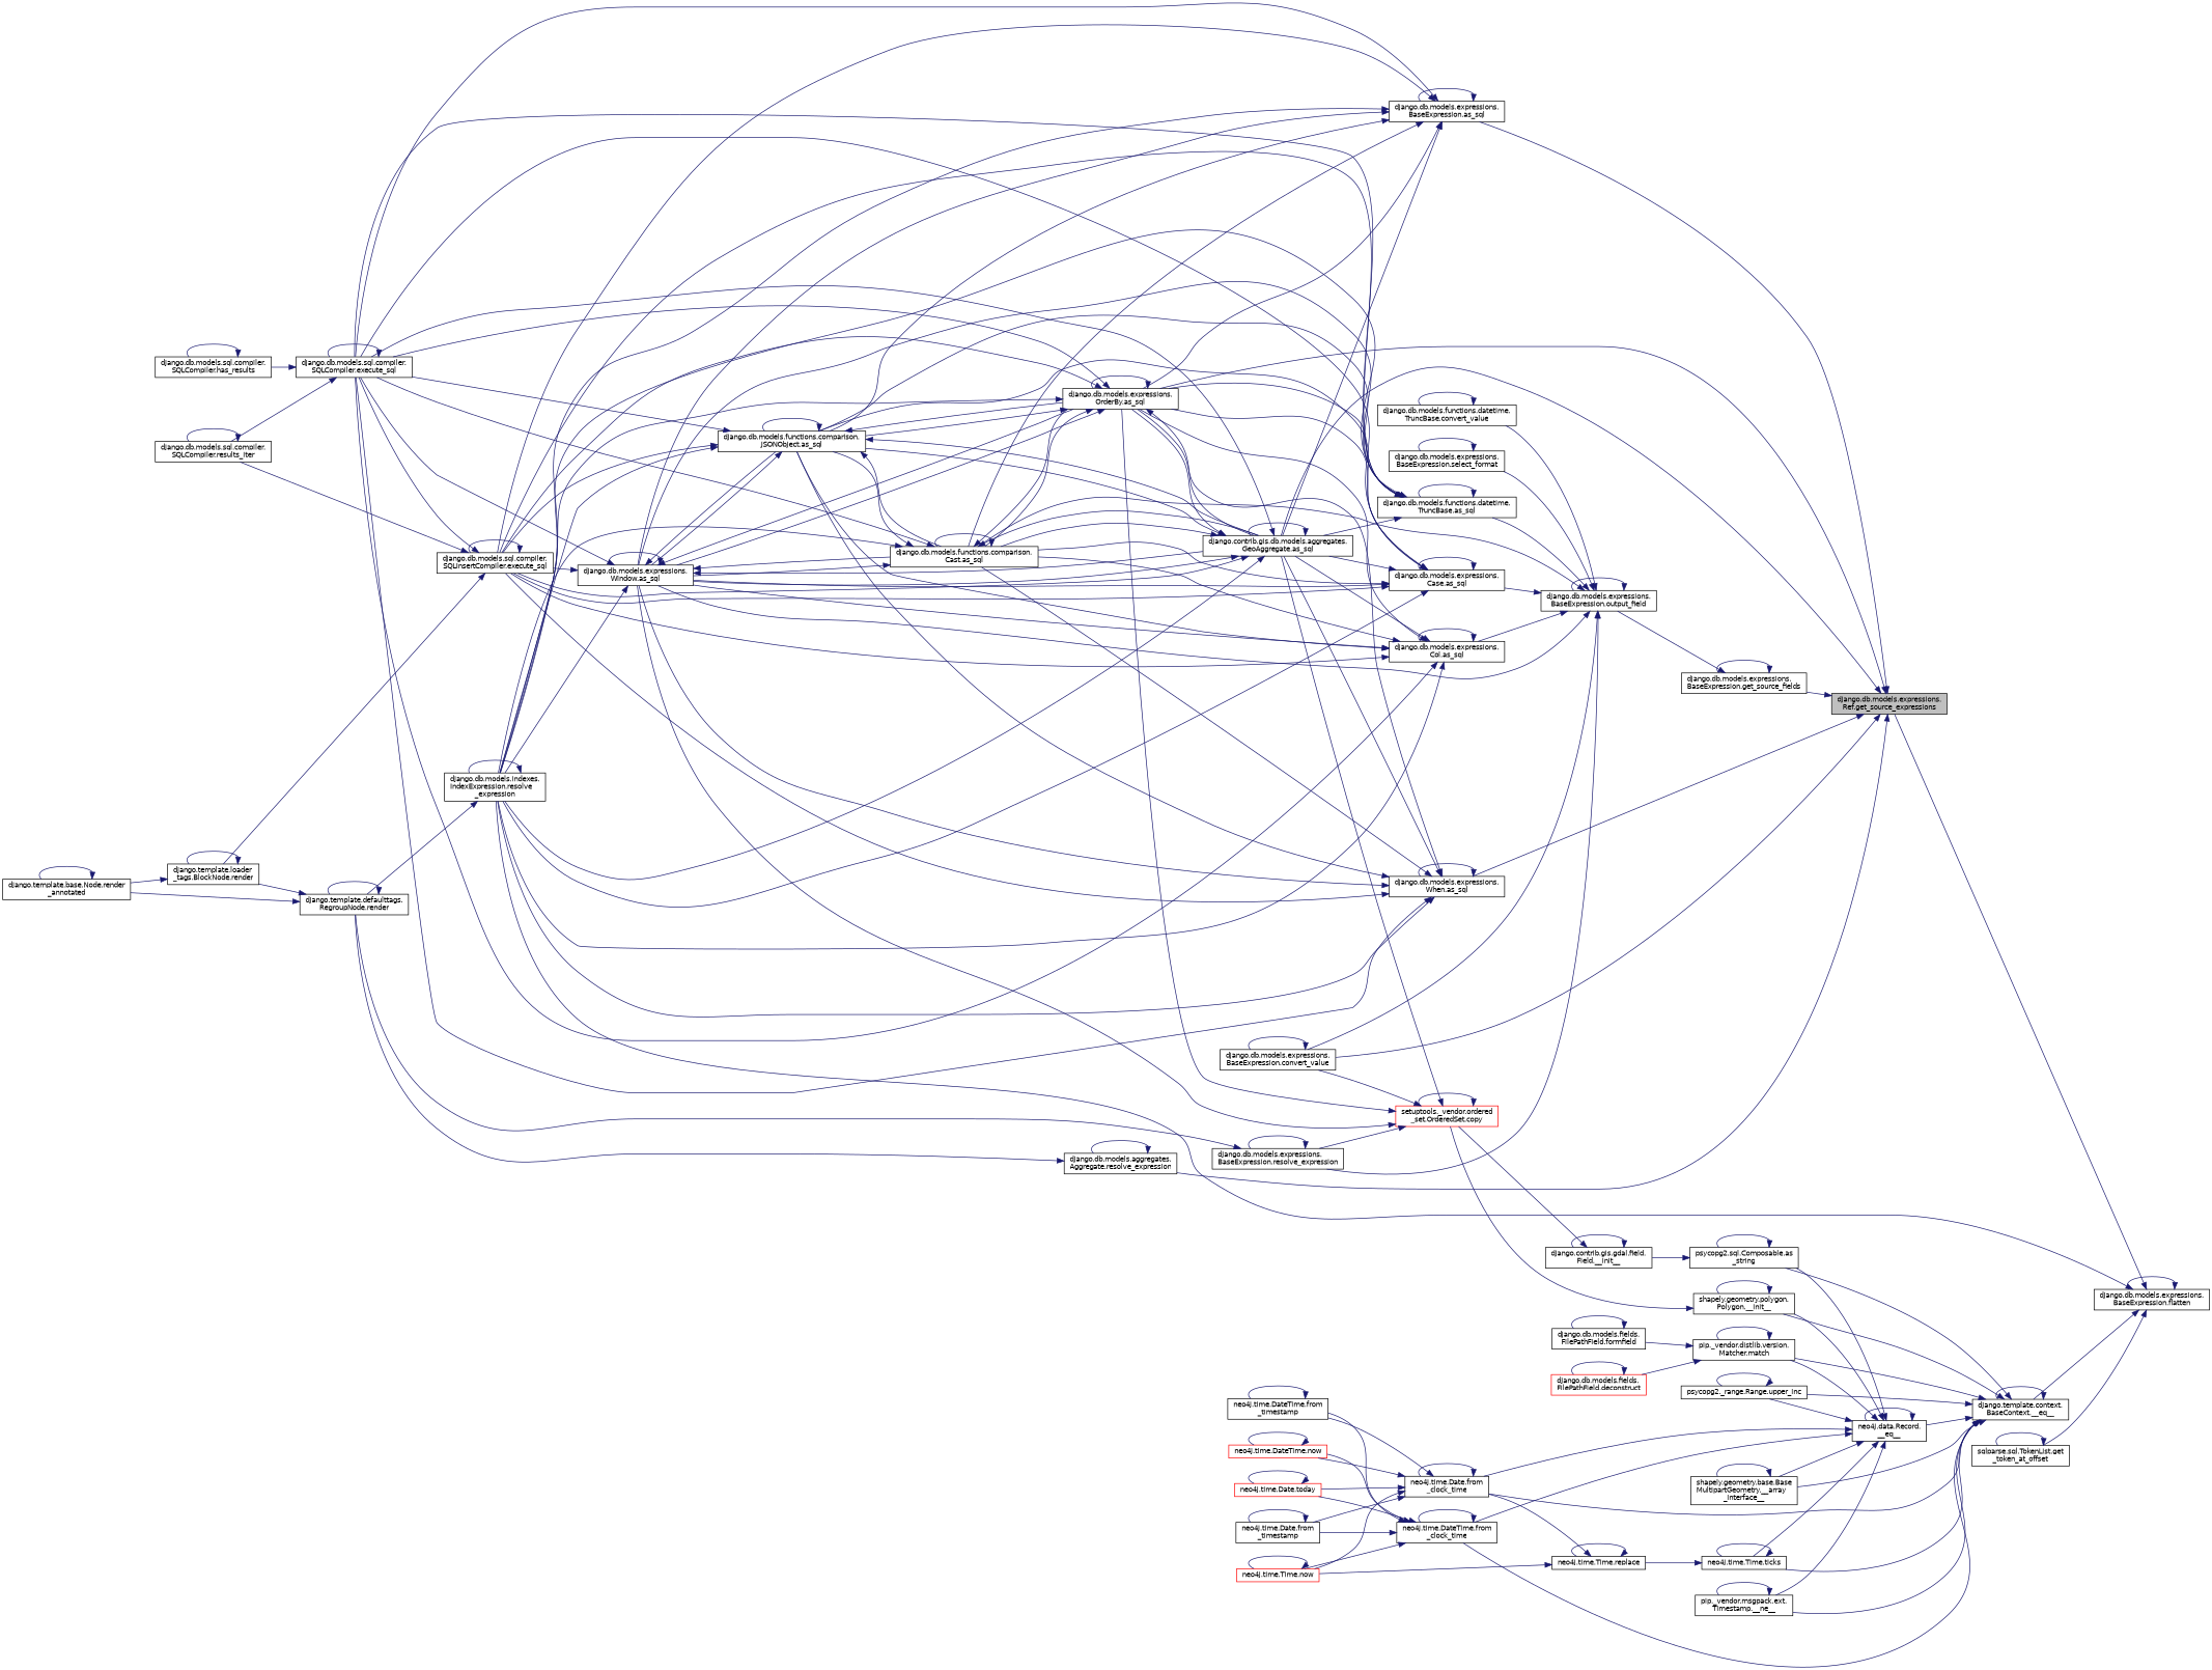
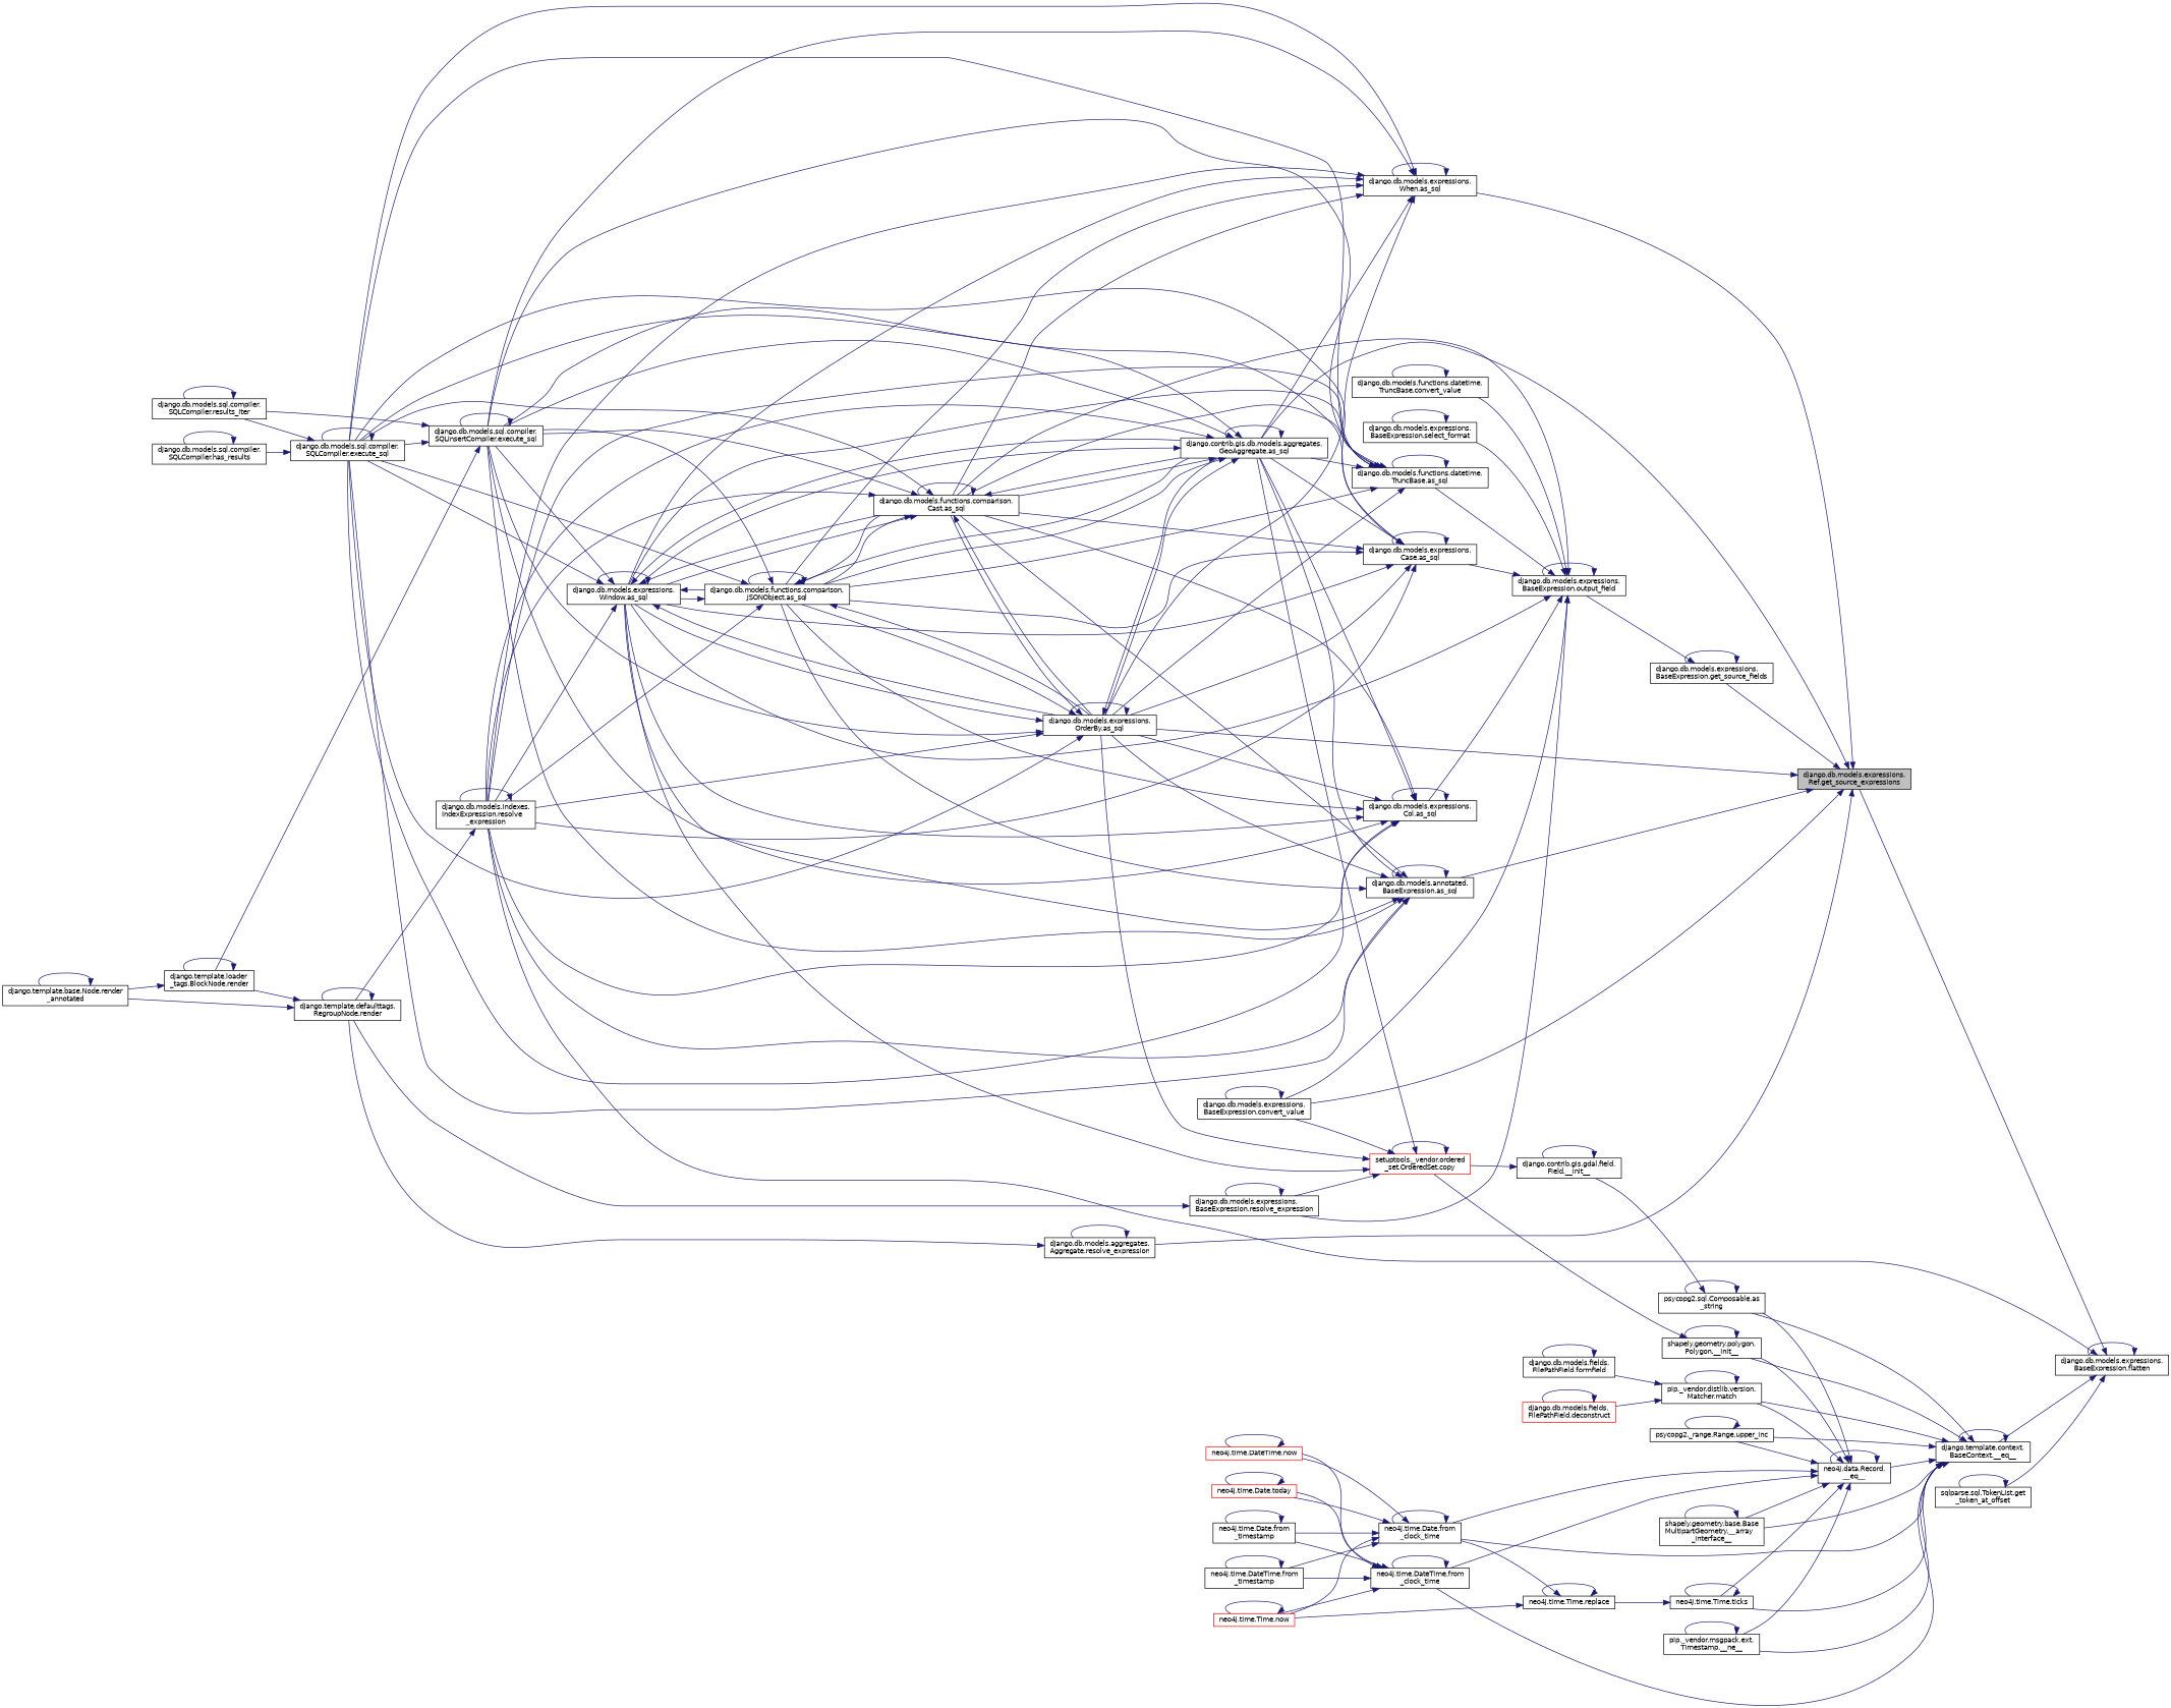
  digraph {
    rankdir=RL
    node [color=black fillcolor=white fontname=Helvetica fontsize=10 shape=record style=filled]
    edge [color=midnightblue dir=back fontname=Helvetica fontsize=10 labelfontname=Helvetica labelfontsize=10 style=solid]
    n1 [fillcolor=grey75 fontcolor=black height=0.2 label="django.db.models.expressions.\lRef.get_source_expressions" width=0.4]
-   n2 [height=0.2 label="django.db.models.expressions.\lBaseExpression.as_sql" width=0.4]
+   n2 [height=0.2 label="django.db.models.annotated.\lBaseExpression.as_sql" width=0.4]
    n3 [height=0.2 label="django.contrib.gis.db.models.aggregates.\lGeoAggregate.as_sql" width=0.4]
    n4 [height=0.2 label="django.db.models.expressions.\lOrderBy.as_sql" width=0.4]
    n5 [height=0.2 label="django.db.models.expressions.\lWhen.as_sql" width=0.4]
    n6 [height=0.2 label="django.db.models.expressions.\lBaseExpression.convert_value" width=0.4]
    n7 [height=0.2 label="django.db.models.expressions.\lBaseExpression.get_source_fields" width=0.4]
    n8 [height=0.2 label="django.db.models.aggregates.\lAggregate.resolve_expression" width=0.4]
    n9 [height=0.2 label="django.db.models.functions.comparison.\lCast.as_sql" width=0.4]
    n10 [height=0.2 label="django.db.models.functions.comparison.\lJSONObject.as_sql" width=0.4]
    n11 [height=0.2 label="django.db.models.expressions.\lWindow.as_sql" width=0.4]
    n12 [height=0.2 label="django.db.models.sql.compiler.\lSQLCompiler.execute_sql" width=0.4]
    n13 [height=0.2 label="django.db.models.sql.compiler.\lSQLInsertCompiler.execute_sql" width=0.4]
    n14 [height=0.2 label="django.db.models.indexes.\lIndexExpression.resolve\l_expression" width=0.4]
    n15 [height=0.2 label="django.db.models.expressions.\lBaseExpression.flatten" width=0.4]
    n16 [height=0.2 label="django.template.context.\lBaseContext.__eq__" width=0.4]
    n17 [height=0.2 label="sqlparse.sql.TokenList.get\l_token_at_offset" width=0.4]
    n18 [height=0.2 label="django.db.models.expressions.\lBaseExpression.output_field" width=0.4]
    n19 [height=0.2 label="django.template.defaulttags.\lRegroupNode.render" width=0.4]
    n20 [height=0.2 label="django.db.models.sql.compiler.\lSQLCompiler.has_results" width=0.4]
    n21 [height=0.2 label="django.db.models.sql.compiler.\lSQLCompiler.results_iter" width=0.4]
    n22 [height=0.2 label="django.template.loader\l_tags.BlockNode.render" width=0.4]
    n23 [height=0.2 label="django.template.base.Node.render\l_annotated" width=0.4]
    n24 [height=0.2 label="shapely.geometry.base.Base\lMultipartGeometry.__array\l_interface__" width=0.4]
    n25 [height=0.2 label="neo4j.data.Record.\l__eq__" width=0.4]
    n26 [height=0.2 label="shapely.geometry.polygon.\lPolygon.__init__" width=0.4]
    n27 [height=0.2 label="pip._vendor.msgpack.ext.\lTimestamp.__ne__" width=0.4]
    n28 [height=0.2 label="psycopg2.sql.Composable.as\l_string" width=0.4]
    n29 [height=0.2 label="neo4j.time.Date.from\l_clock_time" width=0.4]
    n30 [height=0.2 label="neo4j.time.DateTime.from\l_clock_time" width=0.4]
    n31 [height=0.2 label="pip._vendor.distlib.version.\lMatcher.match" width=0.4]
    n32 [height=0.2 label="neo4j.time.Time.ticks" width=0.4]
    n33 [height=0.2 label="psycopg2._range.Range.upper_inc" width=0.4]
    n34 [color=red height=0.2 label="setuptools._vendor.ordered\l_set.OrderedSet.copy" width=0.4]
    n35 [height=0.2 label="django.contrib.gis.gdal.field.\lField.__init__" width=0.4]
    n36 [height=0.2 label="neo4j.time.Date.from\l_timestamp" width=0.4]
    n37 [height=0.2 label="neo4j.time.DateTime.from\l_timestamp" width=0.4]
    n38 [color=red height=0.2 label="neo4j.time.Time.now" width=0.4]
    n39 [color=red height=0.2 label="neo4j.time.DateTime.now" width=0.4]
    n40 [color=red height=0.2 label="neo4j.time.Date.today" width=0.4]
    n41 [color=red height=0.2 label="django.db.models.fields.\lFilePathField.deconstruct" width=0.4]
    n42 [height=0.2 label="django.db.models.fields.\lFilePathField.formfield" width=0.4]
    n43 [height=0.2 label="neo4j.time.Time.replace" width=0.4]
    n44 [height=0.2 label="django.db.models.expressions.\lBaseExpression.resolve_expression" width=0.4]
    n45 [height=0.2 label="django.db.models.expressions.\lCol.as_sql" width=0.4]
    n46 [height=0.2 label="django.db.models.functions.datetime.\lTruncBase.as_sql" width=0.4]
    n47 [height=0.2 label="django.db.models.expressions.\lCase.as_sql" width=0.4]
    n48 [height=0.2 label="django.db.models.functions.datetime.\lTruncBase.convert_value" width=0.4]
    n49 [height=0.2 label="django.db.models.expressions.\lBaseExpression.select_format" width=0.4]
    n1 -> n2
    n1 -> n3
    n1 -> n4
    n1 -> n5
    n1 -> n6
    n1 -> n7
    n1 -> n8
    n2 -> n2
    n2 -> n3
    n2 -> n4
    n2 -> n9
    n2 -> n10
    n2 -> n11
    n2 -> n12
    n2 -> n13
    n2 -> n14
    n3 -> n3
    n3 -> n4
    n3 -> n9
    n3 -> n10
    n3 -> n11
    n3 -> n12
    n3 -> n13
    n3 -> n14
    n4 -> n3
    n4 -> n4
    n4 -> n9
    n4 -> n10
    n4 -> n11
    n4 -> n12
    n4 -> n13
    n4 -> n14
    n5 -> n3
    n5 -> n4
    n5 -> n5
    n5 -> n9
    n5 -> n10
    n5 -> n11
    n5 -> n12
    n5 -> n13
    n5 -> n14
    n6 -> n6
    n7 -> n7
    n7 -> n18
    n8 -> n8
    n8 -> n19
    n9 -> n3
    n9 -> n4
    n9 -> n9
    n9 -> n10
    n9 -> n11
    n9 -> n12
+   n9 -> n13
    n9 -> n14
    n10 -> n3
    n10 -> n4
    n10 -> n9
    n10 -> n10
    n10 -> n11
    n10 -> n12
    n10 -> n13
    n10 -> n14
    n11 -> n3
    n11 -> n4
    n11 -> n9
    n11 -> n10
    n11 -> n11
    n11 -> n12
    n11 -> n13
    n11 -> n14
    n12 -> n12
    n12 -> n20
    n12 -> n21
    n13 -> n12
    n13 -> n13
    n13 -> n21
    n13 -> n22
    n14 -> n14
    n14 -> n19
    n15 -> n1
    n15 -> n14
    n15 -> n15
    n15 -> n16
    n15 -> n17
    n16 -> n16
    n16 -> n24
    n16 -> n25
    n16 -> n26
    n16 -> n27
    n16 -> n28
    n16 -> n29
    n16 -> n30
    n16 -> n31
    n16 -> n32
    n16 -> n33
    n17 -> n17
    n18 -> n6
    n18 -> n9
    n18 -> n11
    n18 -> n18
    n18 -> n44
    n18 -> n45
    n18 -> n46
    n18 -> n47
    n18 -> n48
    n18 -> n49
    n19 -> n19
    n19 -> n22
    n19 -> n23
    n20 -> n20
    n21 -> n21
    n22 -> n22
    n22 -> n23
    n23 -> n23
    n24 -> n24
    n25 -> n24
    n25 -> n25
    n25 -> n26
    n25 -> n27
    n25 -> n28
    n25 -> n29
    n25 -> n30
    n25 -> n31
    n25 -> n32
    n25 -> n33
    n26 -> n26
    n26 -> n34
    n27 -> n27
    n28 -> n28
    n28 -> n35
    n29 -> n29
    n29 -> n36
    n29 -> n37
    n29 -> n38
    n29 -> n39
    n29 -> n40
    n30 -> n30
    n30 -> n36
    n30 -> n37
    n30 -> n38
    n30 -> n39
    n30 -> n40
    n31 -> n31
    n31 -> n41
    n31 -> n42
    n32 -> n32
    n32 -> n43
    n33 -> n33
    n34 -> n3
    n34 -> n4
    n34 -> n6
    n34 -> n11
    n34 -> n34
    n34 -> n44
    n35 -> n34
    n35 -> n35
    n36 -> n36
    n37 -> n37
    n38 -> n38
    n39 -> n39
    n40 -> n40
    n41 -> n41
    n42 -> n42
    n43 -> n29
    n43 -> n38
    n43 -> n43
    n44 -> n19
    n44 -> n44
    n45 -> n3
    n45 -> n4
    n45 -> n9
    n45 -> n10
    n45 -> n11
    n45 -> n12
    n45 -> n13
    n45 -> n14
    n45 -> n45
    n46 -> n3
    n46 -> n4
+   n46 -> n9
    n46 -> n10
    n46 -> n11
    n46 -> n12
    n46 -> n13
    n46 -> n14
    n46 -> n46
    n47 -> n3
    n47 -> n4
    n47 -> n9
    n47 -> n10
    n47 -> n11
    n47 -> n12
    n47 -> n13
    n47 -> n14
    n47 -> n47
    n48 -> n48
    n49 -> n49
  }
